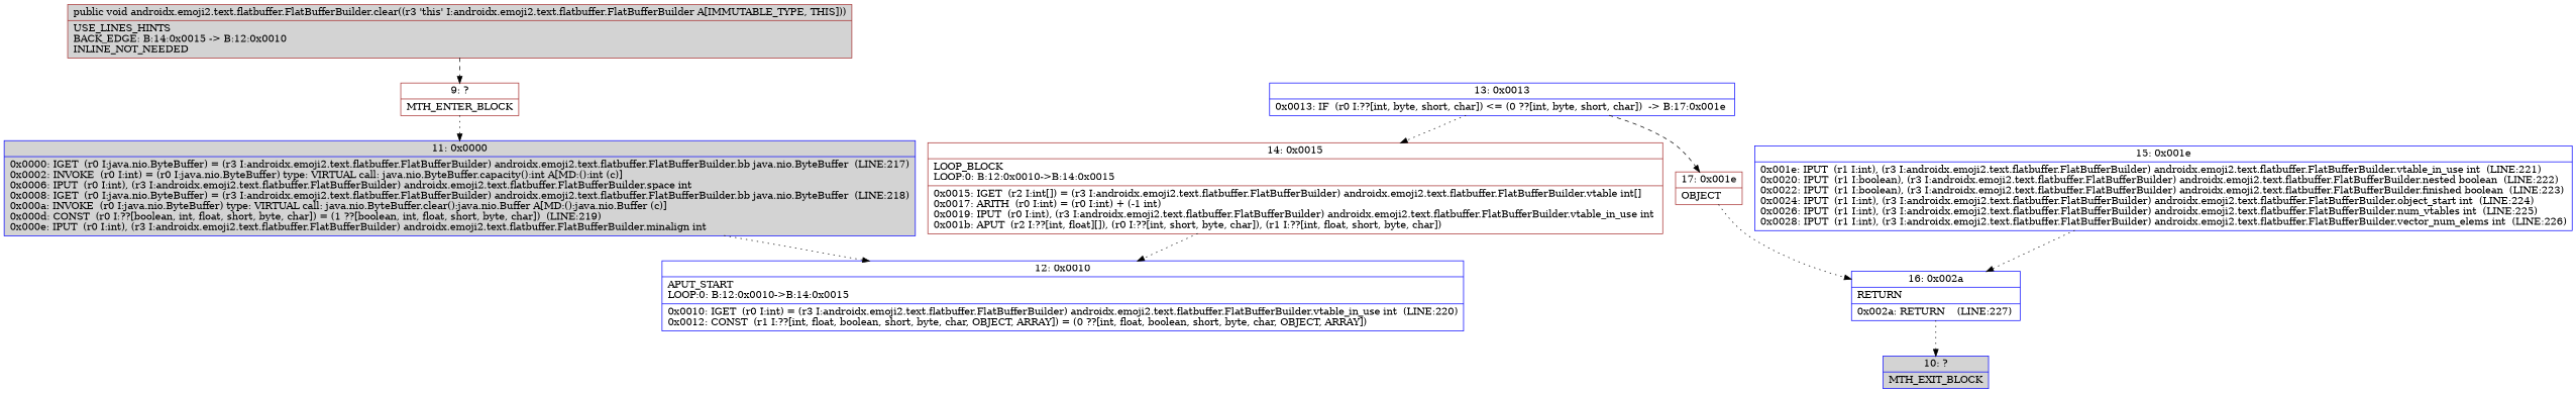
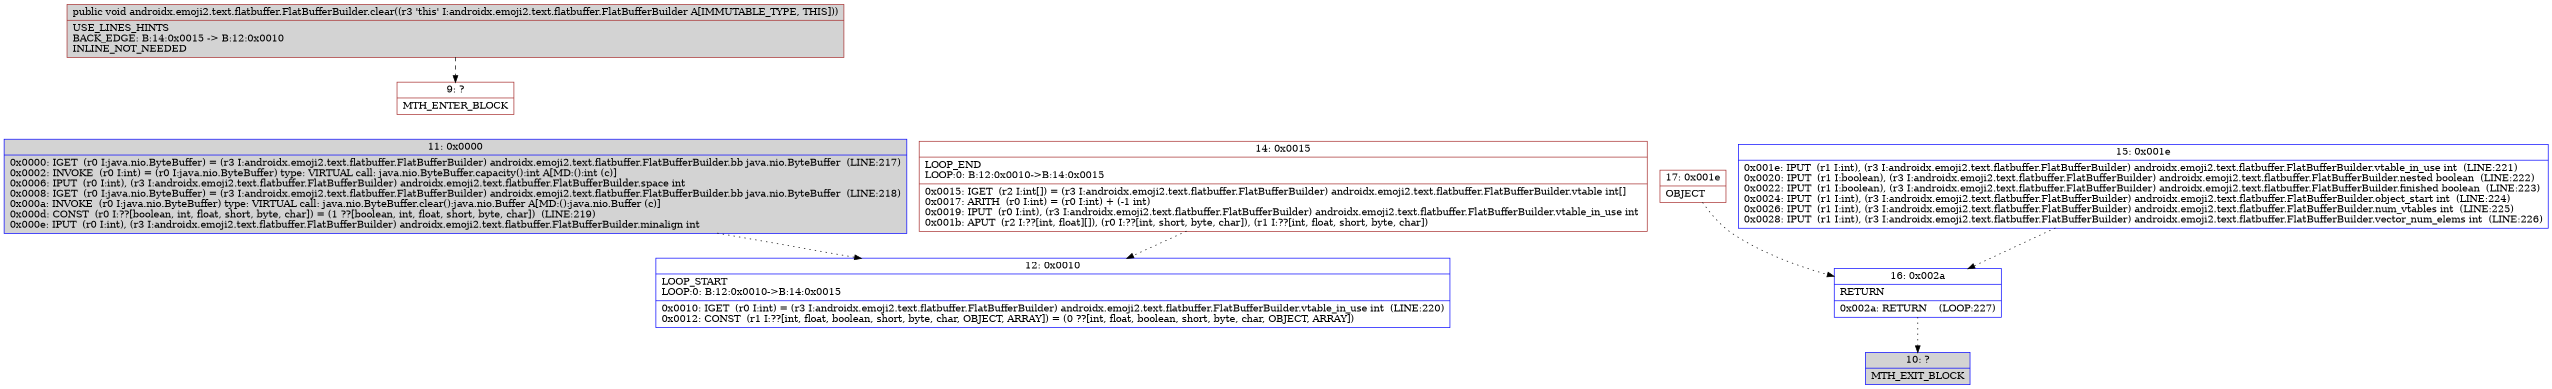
  digraph {
    node [color=blue fillcolor=white shape=record style=filled]
    edge [style=dotted]
    n1 [color=brown label="{9\:\ ?|MTH_ENTER_BLOCK\l}"]
    n2 [fillcolor=lightgrey label="{11\:\ 0x0000|0x0000: IGET  (r0 I:java.nio.ByteBuffer) = (r3 I:androidx.emoji2.text.flatbuffer.FlatBufferBuilder) androidx.emoji2.text.flatbuffer.FlatBufferBuilder.bb java.nio.ByteBuffer  (LINE:217)\l0x0002: INVOKE  (r0 I:int) = (r0 I:java.nio.ByteBuffer) type: VIRTUAL call: java.nio.ByteBuffer.capacity():int A[MD:():int (c)]\l0x0006: IPUT  (r0 I:int), (r3 I:androidx.emoji2.text.flatbuffer.FlatBufferBuilder) androidx.emoji2.text.flatbuffer.FlatBufferBuilder.space int \l0x0008: IGET  (r0 I:java.nio.ByteBuffer) = (r3 I:androidx.emoji2.text.flatbuffer.FlatBufferBuilder) androidx.emoji2.text.flatbuffer.FlatBufferBuilder.bb java.nio.ByteBuffer  (LINE:218)\l0x000a: INVOKE  (r0 I:java.nio.ByteBuffer) type: VIRTUAL call: java.nio.ByteBuffer.clear():java.nio.Buffer A[MD:():java.nio.Buffer (c)]\l0x000d: CONST  (r0 I:??[boolean, int, float, short, byte, char]) = (1 ??[boolean, int, float, short, byte, char])  (LINE:219)\l0x000e: IPUT  (r0 I:int), (r3 I:androidx.emoji2.text.flatbuffer.FlatBufferBuilder) androidx.emoji2.text.flatbuffer.FlatBufferBuilder.minalign int \l}"]
-   n3 [label="{12\:\ 0x0010|APUT_START\lLOOP:0: B:12:0x0010\-\>B:14:0x0015\l|0x0010: IGET  (r0 I:int) = (r3 I:androidx.emoji2.text.flatbuffer.FlatBufferBuilder) androidx.emoji2.text.flatbuffer.FlatBufferBuilder.vtable_in_use int  (LINE:220)\l0x0012: CONST  (r1 I:??[int, float, boolean, short, byte, char, OBJECT, ARRAY]) = (0 ??[int, float, boolean, short, byte, char, OBJECT, ARRAY]) \l}"]
-   n4 [label="{13\:\ 0x0013|0x0013: IF  (r0 I:??[int, byte, short, char]) \<= (0 ??[int, byte, short, char])  \-\> B:17:0x001e \l}"]
-   n5 [color=brown label="{14\:\ 0x0015|LOOP_BLOCK\lLOOP:0: B:12:0x0010\-\>B:14:0x0015\l|0x0015: IGET  (r2 I:int[]) = (r3 I:androidx.emoji2.text.flatbuffer.FlatBufferBuilder) androidx.emoji2.text.flatbuffer.FlatBufferBuilder.vtable int[] \l0x0017: ARITH  (r0 I:int) = (r0 I:int) + (\-1 int) \l0x0019: IPUT  (r0 I:int), (r3 I:androidx.emoji2.text.flatbuffer.FlatBufferBuilder) androidx.emoji2.text.flatbuffer.FlatBufferBuilder.vtable_in_use int \l0x001b: APUT  (r2 I:??[int, float][]), (r0 I:??[int, short, byte, char]), (r1 I:??[int, float, short, byte, char]) \l}"]
+   n3 [label="{12\:\ 0x0010|LOOP_START\lLOOP:0: B:12:0x0010\-\>B:14:0x0015\l|0x0010: IGET  (r0 I:int) = (r3 I:androidx.emoji2.text.flatbuffer.FlatBufferBuilder) androidx.emoji2.text.flatbuffer.FlatBufferBuilder.vtable_in_use int  (LINE:220)\l0x0012: CONST  (r1 I:??[int, float, boolean, short, byte, char, OBJECT, ARRAY]) = (0 ??[int, float, boolean, short, byte, char, OBJECT, ARRAY]) \l}"]
+   n5 [color=brown label="{14\:\ 0x0015|LOOP_END\lLOOP:0: B:12:0x0010\-\>B:14:0x0015\l|0x0015: IGET  (r2 I:int[]) = (r3 I:androidx.emoji2.text.flatbuffer.FlatBufferBuilder) androidx.emoji2.text.flatbuffer.FlatBufferBuilder.vtable int[] \l0x0017: ARITH  (r0 I:int) = (r0 I:int) + (\-1 int) \l0x0019: IPUT  (r0 I:int), (r3 I:androidx.emoji2.text.flatbuffer.FlatBufferBuilder) androidx.emoji2.text.flatbuffer.FlatBufferBuilder.vtable_in_use int \l0x001b: APUT  (r2 I:??[int, float][]), (r0 I:??[int, short, byte, char]), (r1 I:??[int, float, short, byte, char]) \l}"]
    n6 [color=brown label="{17\:\ 0x001e|OBJECT\l}"]
-   n7 [label="{16\:\ 0x002a|RETURN\l|0x002a: RETURN    (LINE:227)\l}"]
+   n7 [label="{16\:\ 0x002a|RETURN\l|0x002a: RETURN    (LOOP:227)\l}"]
    n8 [label="{15\:\ 0x001e|0x001e: IPUT  (r1 I:int), (r3 I:androidx.emoji2.text.flatbuffer.FlatBufferBuilder) androidx.emoji2.text.flatbuffer.FlatBufferBuilder.vtable_in_use int  (LINE:221)\l0x0020: IPUT  (r1 I:boolean), (r3 I:androidx.emoji2.text.flatbuffer.FlatBufferBuilder) androidx.emoji2.text.flatbuffer.FlatBufferBuilder.nested boolean  (LINE:222)\l0x0022: IPUT  (r1 I:boolean), (r3 I:androidx.emoji2.text.flatbuffer.FlatBufferBuilder) androidx.emoji2.text.flatbuffer.FlatBufferBuilder.finished boolean  (LINE:223)\l0x0024: IPUT  (r1 I:int), (r3 I:androidx.emoji2.text.flatbuffer.FlatBufferBuilder) androidx.emoji2.text.flatbuffer.FlatBufferBuilder.object_start int  (LINE:224)\l0x0026: IPUT  (r1 I:int), (r3 I:androidx.emoji2.text.flatbuffer.FlatBufferBuilder) androidx.emoji2.text.flatbuffer.FlatBufferBuilder.num_vtables int  (LINE:225)\l0x0028: IPUT  (r1 I:int), (r3 I:androidx.emoji2.text.flatbuffer.FlatBufferBuilder) androidx.emoji2.text.flatbuffer.FlatBufferBuilder.vector_num_elems int  (LINE:226)\l}"]
    n9 [fillcolor=lightgrey label="{10\:\ ?|MTH_EXIT_BLOCK\l}"]
    n10 [color=brown fillcolor=lightgrey label="{public void androidx.emoji2.text.flatbuffer.FlatBufferBuilder.clear((r3 'this' I:androidx.emoji2.text.flatbuffer.FlatBufferBuilder A[IMMUTABLE_TYPE, THIS]))  | USE_LINES_HINTS\lBACK_EDGE: B:14:0x0015 \-\> B:12:0x0010\lINLINE_NOT_NEEDED\l}"]
-   n1 -> n2
    n2 -> n3
-   n4 -> n5
-   n4 -> n6 [style=dashed]
    n5 -> n3
    n6 -> n7
    n7 -> n9
    n8 -> n7
    n10 -> n1 [style=dashed]
  }
